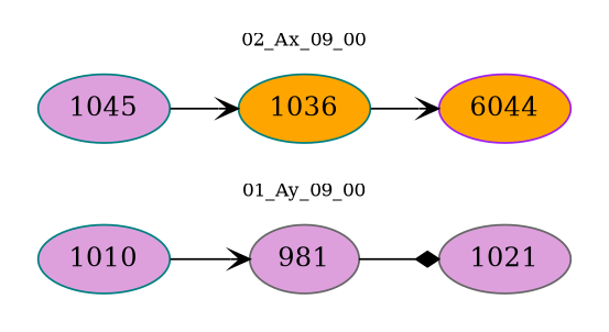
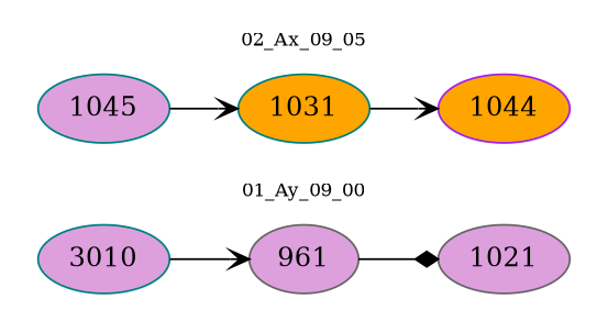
  digraph {
    rankdir=LR
    node [color=teal fillcolor=plum style=filled]
    edge [arrowhead=vee color=black]
-   n1 [label=1010]
-   n2 [color=gray40 label=981]
+   n1 [label=3010]
+   n2 [color=gray40 label=961]
    n3 [color=gray40 label=1021]
    n4 [label=1045]
-   n5 [fillcolor=orange label=1036]
-   n6 [color=purple fillcolor=orange label=6044]
+   n5 [fillcolor=orange label=1031]
+   n6 [color=purple fillcolor=orange label=1044]
    subgraph cluster_1 {
      color=white
      fontsize=10
      label="01_Ay_09_00"
      n1
      n2
      n3
    }
    subgraph cluster_2 {
      color=white
      fontsize=10
-     label="02_Ax_09_00"
+     label="02_Ax_09_05"
      n4
      n5
      n6
    }
    n1 -> n2
    n2 -> n3 [arrowhead=diamond]
    n4 -> n5
    n5 -> n6
  }
